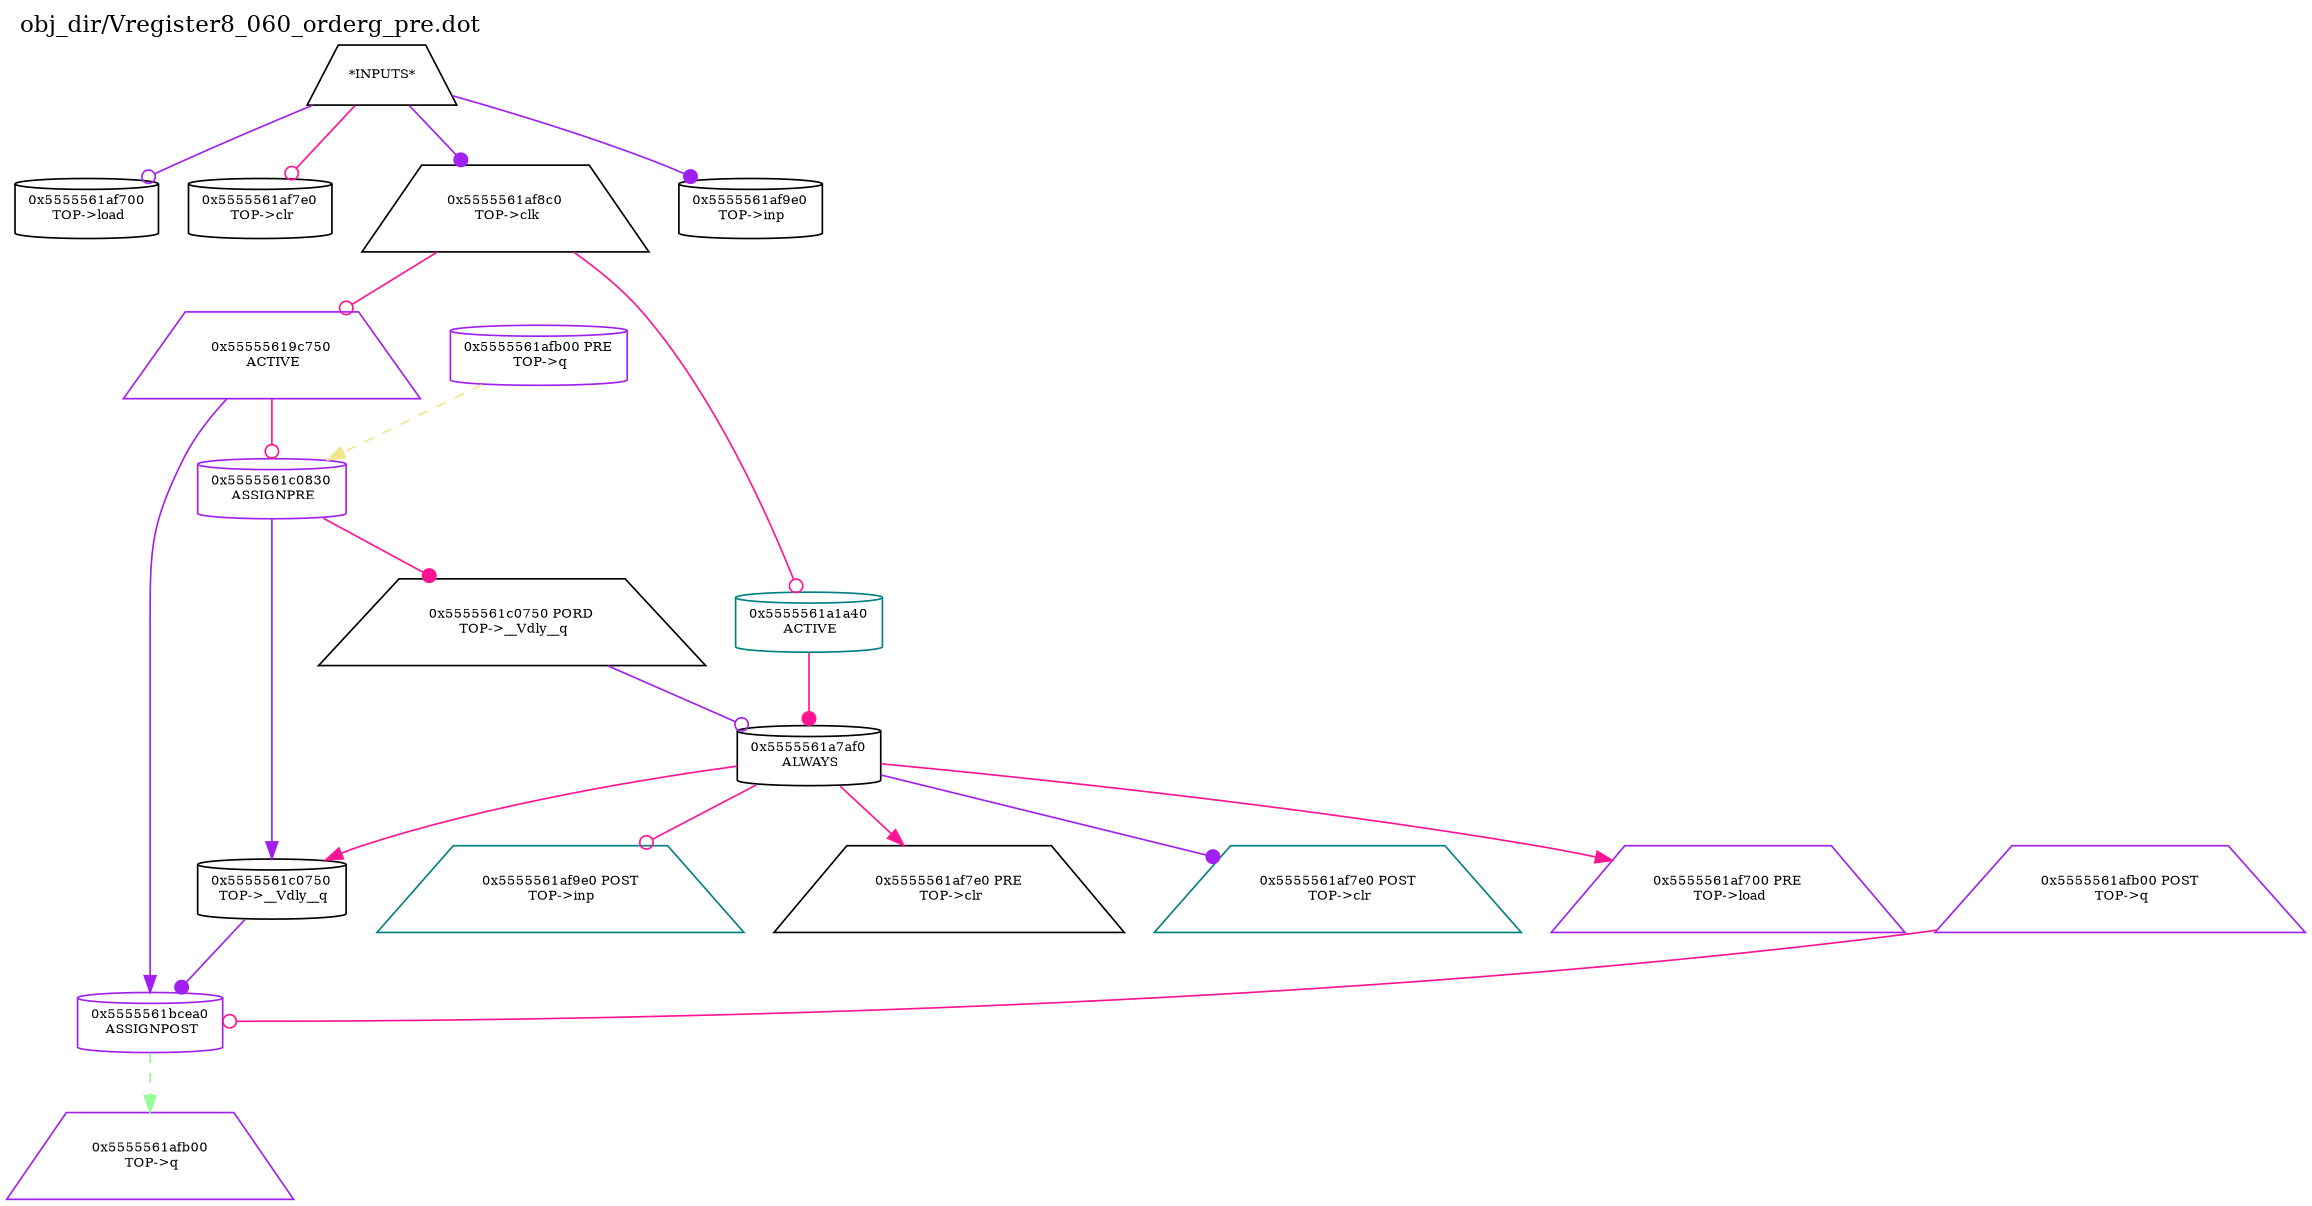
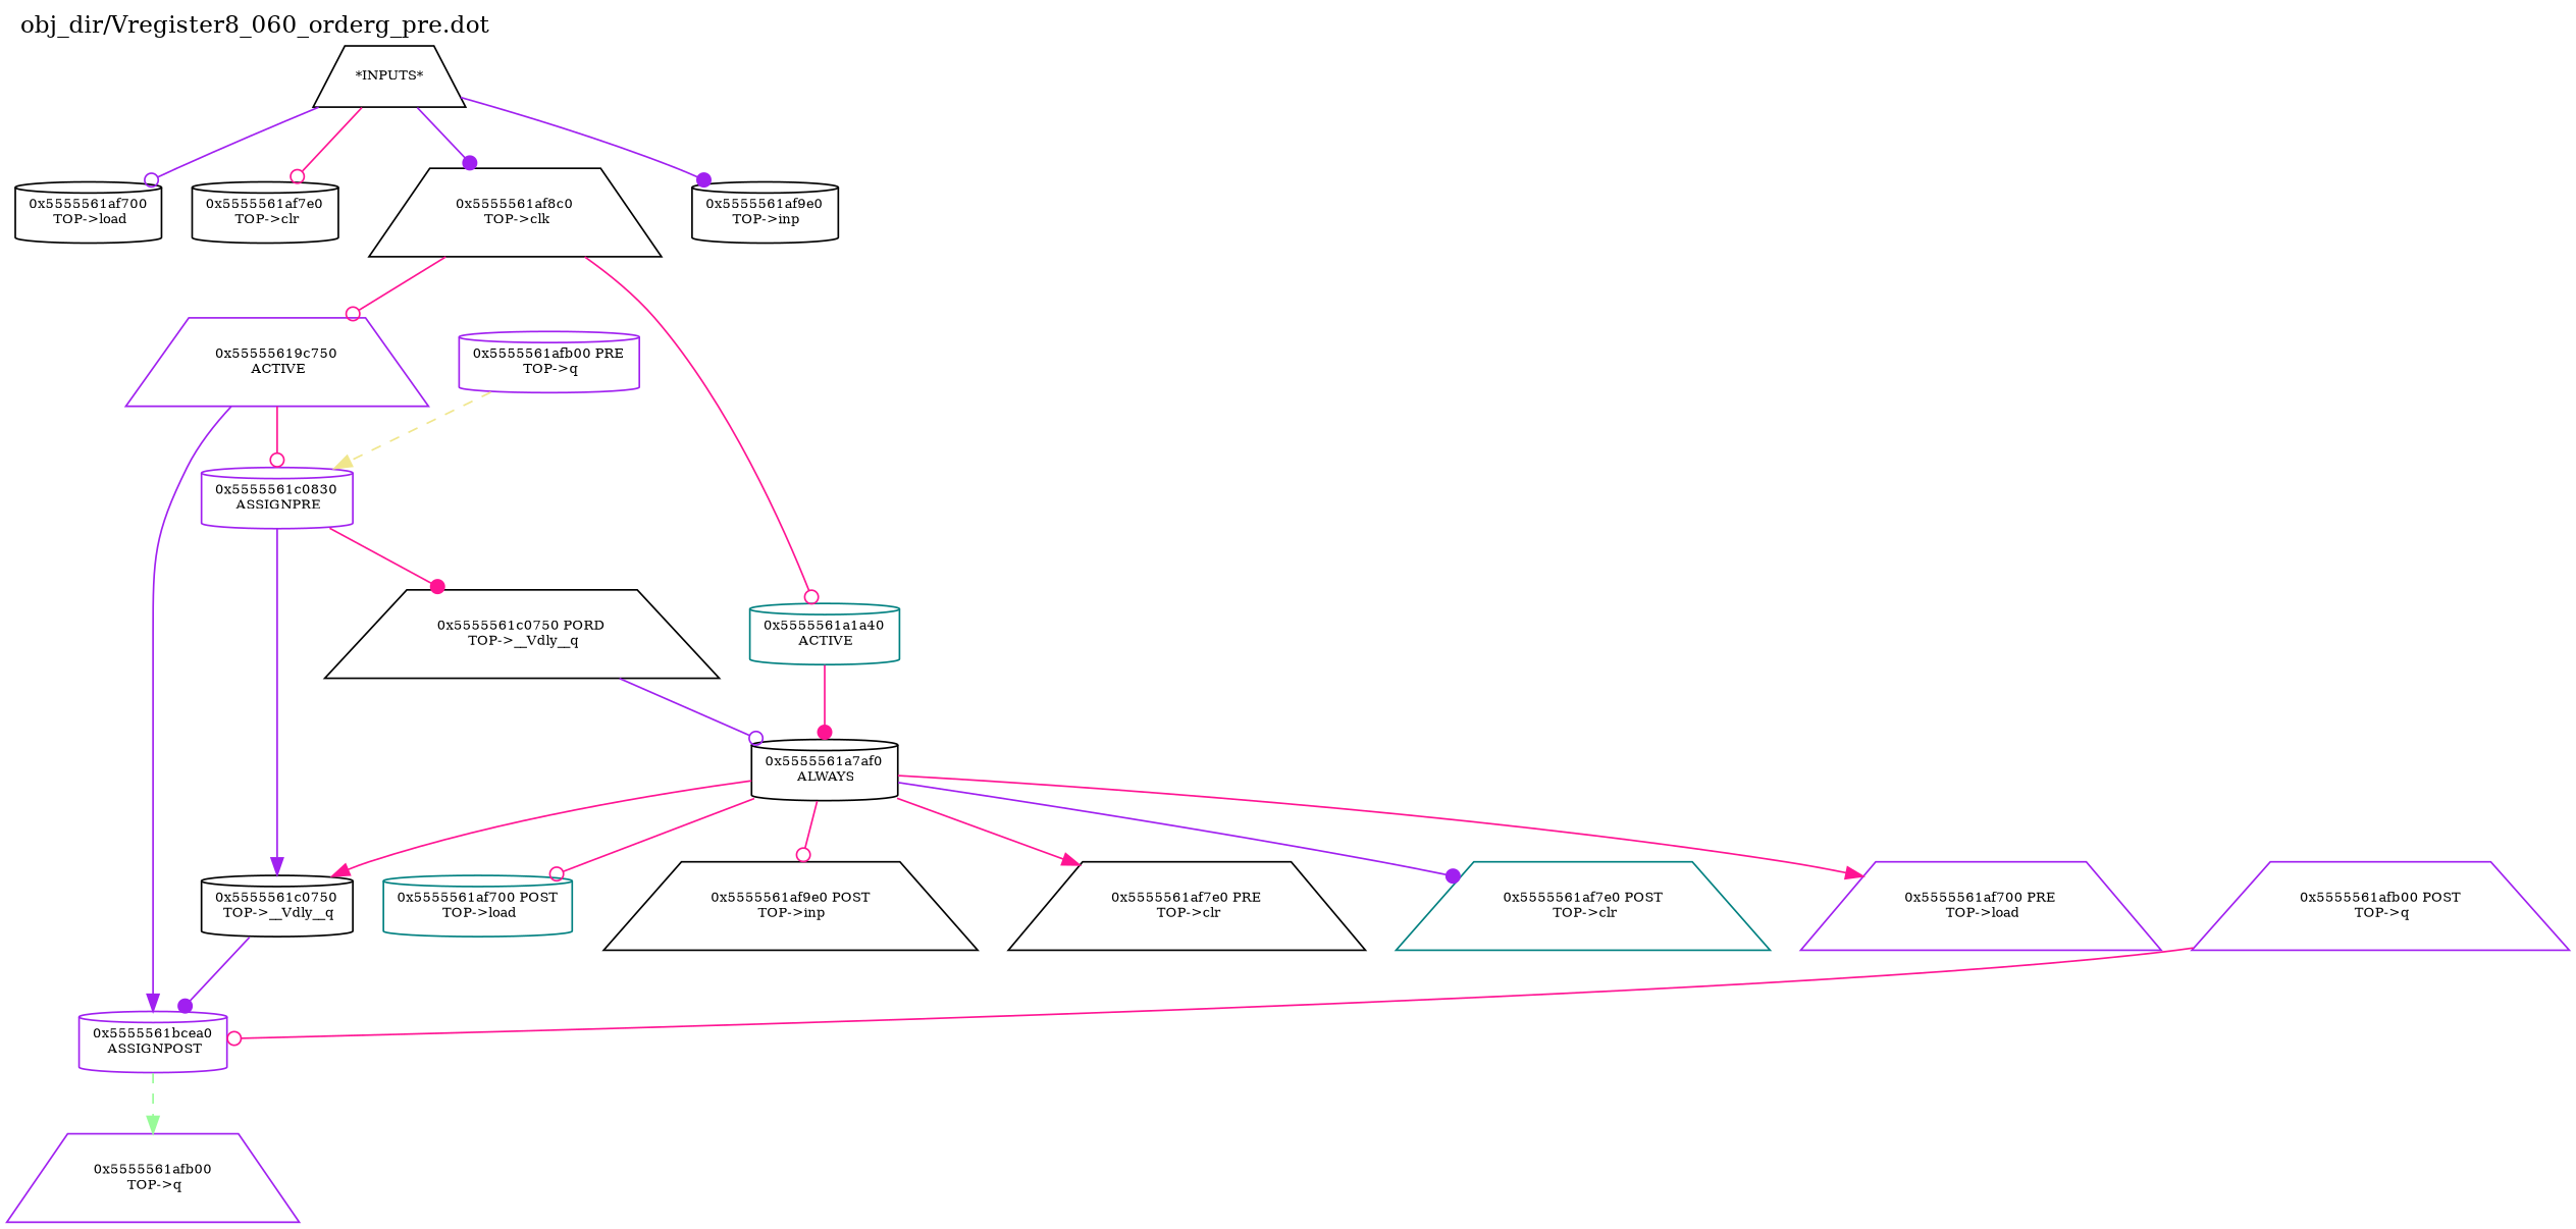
  digraph {
    label="obj_dir/Vregister8_060_orderg_pre.dot"
    labeljust=l
    labelloc=t
    rankdir=TB
    node [color=black fontsize=8 shape=trapezium]
    edge [arrowhead=odot color=deeppink fontsize=8 weight=32]
    n1 [label="*INPUTS*"]
    n2 [label="0x5555561af700\n TOP->load" shape=cylinder]
    n3 [label="0x5555561af7e0\n TOP->clr" shape=cylinder]
    n4 [label="0x5555561af8c0\n TOP->clk"]
    n5 [label="0x5555561af9e0\n TOP->inp" shape=cylinder]
    n6 [color=teal label="0x5555561a1a40\n ACTIVE" shape=cylinder]
    n7 [color=purple label="0x55555619c750\n ACTIVE"]
    n8 [label="0x5555561a7af0\n ALWAYS" shape=cylinder]
    n9 [color=purple label="0x5555561bcea0\n ASSIGNPOST" shape=cylinder]
    n10 [color=purple label="0x5555561c0830\n ASSIGNPRE" shape=cylinder]
    n11 [label="0x5555561af7e0 PRE\n TOP->clr"]
    n12 [color=teal label="0x5555561af7e0 POST\n TOP->clr"]
    n13 [label="0x5555561c0750\n TOP->__Vdly__q" shape=cylinder]
    n14 [color=purple label="0x5555561af700 PRE\n TOP->load"]
-   n16 [color=teal label="0x5555561af9e0 POST\n TOP->inp"]
+   n15 [color=teal label="0x5555561af700 POST\n TOP->load" shape=cylinder]
+   n16 [label="0x5555561af9e0 POST\n TOP->inp"]
    n17 [label="0x5555561c0750 PORD\n TOP->__Vdly__q"]
    n18 [color=purple label="0x5555561afb00\n TOP->q"]
    n19 [color=purple label="0x5555561afb00 PRE\n TOP->q" shape=cylinder]
    n20 [color=purple label="0x5555561afb00 POST\n TOP->q"]
    n1 -> n2 [color=purple weight=1]
    n1 -> n3 [weight=1]
    n1 -> n4 [arrowhead=dot color=purple weight=1]
    n1 -> n5 [arrowhead=dot color=purple weight=1]
    n4 -> n6 [weight=8]
    n4 -> n7 [weight=8]
    n6 -> n8 [arrowhead=dot]
    n7 -> n9 [arrowhead=normal color=purple]
    n7 -> n10
    n8 -> n11 [arrowhead=normal]
    n8 -> n12 [arrowhead=dot color=purple weight=2]
    n8 -> n13 [arrowhead=normal]
    n8 -> n14 [arrowhead=normal]
+   n8 -> n15 [weight=2]
    n8 -> n16 [weight=2]
    n9 -> n18 [color=PaleGreen style=dashed weight=1 arrowhead=""]
    n10 -> n13 [arrowhead=normal color=purple]
    n10 -> n17 [arrowhead=dot]
    n13 -> n9 [arrowhead=dot color=purple weight=8]
    n17 -> n8 [color=purple]
    n19 -> n10 [color=khaki style=dashed weight=3 arrowhead=""]
    n20 -> n9 [weight=2]
  }
